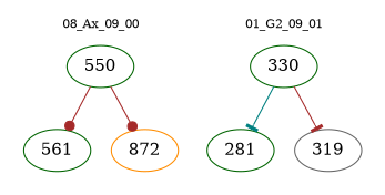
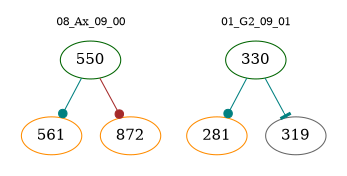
  digraph {
    node [color=darkgreen]
    edge [arrowhead=dot color=brown]
    n1 [label=550]
-   n2 [label=561]
+   n2 [color=darkorange label=561]
    n3 [color=darkorange label=872]
    n4 [label=330]
-   n5 [label=281]
+   n5 [color=darkorange label=281]
    n6 [color=gray40 label=319]
    subgraph cluster_1 {
      color=white
      fontsize=10
      label="08_Ax_09_00"
      n1
      n2
      n3
    }
    subgraph cluster_2 {
      color=white
      fontsize=10
      label="01_G2_09_01"
      n4
      n5
      n6
    }
-   n1 -> n2
+   n1 -> n2 [color=teal]
    n1 -> n3
-   n4 -> n5 [arrowhead=tee color=teal]
-   n4 -> n6 [arrowhead=tee]
+   n4 -> n5 [color=teal]
+   n4 -> n6 [arrowhead=tee color=teal]
  }
